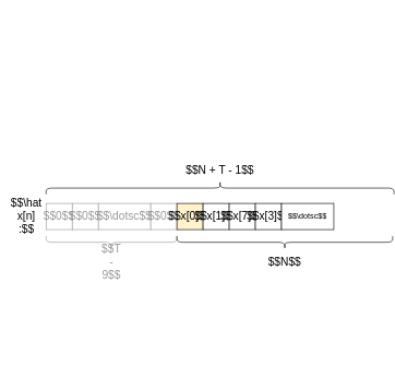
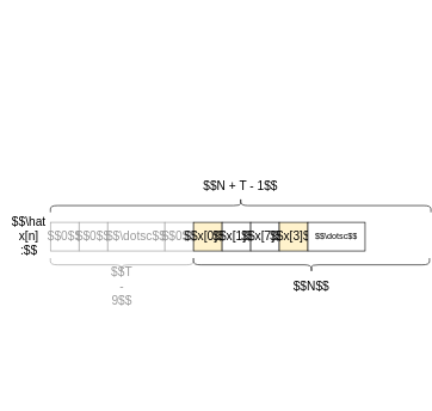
  <mxCell id="0" />
  <mxCell id="1" parent="0" />
  <mxCell id="2" value="&lt;font style=&quot;font-size: 17px&quot; color=&quot;#999999&quot;&gt;$$0$$&lt;/font&gt;" style="text;html=1;strokeColor=#999999;fillColor=#ffffff;align=center;verticalAlign=middle;whiteSpace=wrap;rounded=0;fontFamily=Helvetica;fontSize=12;fontColor=#000000;" parent="1" vertex="1"><mxGeometry x="70" y="310" width="40" height="40" as="geometry" /></mxCell>
  <mxCell id="3" value="&lt;span style=&quot;white-space: normal&quot;&gt;&lt;font style=&quot;font-size: 17px&quot; color=&quot;#999999&quot;&gt;$$0$$&lt;/font&gt;&lt;/span&gt;" style="rounded=0;whiteSpace=wrap;html=1;strokeColor=#999999;" parent="1" vertex="1"><mxGeometry x="110" y="310" width="40" height="40" as="geometry" /></mxCell>
  <mxCell id="4" value="&lt;font style=&quot;font-size: 17px&quot; color=&quot;#999999&quot;&gt;$$\dotsc$$&lt;/font&gt;" style="rounded=0;whiteSpace=wrap;html=1;strokeColor=#999999;" parent="1" vertex="1"><mxGeometry x="150" y="310" width="80" height="40" as="geometry" /></mxCell>
  <mxCell id="5" value="&lt;span style=&quot;white-space: normal&quot;&gt;&lt;font style=&quot;font-size: 17px&quot; color=&quot;#999999&quot;&gt;$$0$$&lt;/font&gt;&lt;/span&gt;" style="rounded=0;whiteSpace=wrap;html=1;strokeColor=#999999;" parent="1" vertex="1"><mxGeometry x="230" y="310" width="40" height="40" as="geometry" /></mxCell>
  <mxCell id="6" value="&lt;span style=&quot;white-space: normal&quot;&gt;&lt;font style=&quot;font-size: 17px&quot;&gt;$$x[0]$$&lt;/font&gt;&lt;/span&gt;" style="rounded=0;whiteSpace=wrap;html=1;strokeColor=#000000;fillColor=#fff2cc;" parent="1" vertex="1"><mxGeometry x="270" y="310" width="40" height="40" as="geometry" /></mxCell>
  <mxCell id="7" value="&lt;span style=&quot;font-size: 17px ; white-space: normal&quot;&gt;$$x[1]$$&lt;/span&gt;" style="rounded=0;whiteSpace=wrap;html=1;strokeColor=#000000;" parent="1" vertex="1"><mxGeometry x="310" y="310" width="40" height="40" as="geometry" /></mxCell>
  <mxCell id="8" value="&lt;font style=&quot;font-size: 17px&quot;&gt;$$x[7]$$&lt;/font&gt;" style="rounded=0;whiteSpace=wrap;html=1;strokeColor=#000000;" parent="1" vertex="1"><mxGeometry x="350" y="310" width="40" height="40" as="geometry" /></mxCell>
- <mxCell id="9" value="&lt;font style=&quot;font-size: 17px&quot;&gt;$$x[3]$$&lt;/font&gt;" style="rounded=0;whiteSpace=wrap;html=1;strokeColor=#000000;" parent="1" vertex="1"><mxGeometry x="390" y="310" width="40" height="40" as="geometry" /></mxCell>
+ <mxCell id="9" value="&lt;font style=&quot;font-size: 17px&quot;&gt;$$x[3]$$&lt;/font&gt;" style="rounded=0;whiteSpace=wrap;html=1;strokeColor=#000000;fillColor=#fff2cc;" parent="1" vertex="1"><mxGeometry x="390" y="310" width="40" height="40" as="geometry" /></mxCell>
  <mxCell id="10" value="$$\dotsc$$" style="rounded=0;whiteSpace=wrap;html=1;strokeColor=#000000;" parent="1" vertex="1"><mxGeometry x="430" y="310" width="80" height="40" as="geometry" /></mxCell>
  <mxCell id="11" value="" style="shape=curlyBracket;whiteSpace=wrap;html=1;rounded=1;strokeColor=#999999;size=0.531;rotation=-90;fillColor=#f5f5f5;fontColor=#333333;" parent="1" vertex="1"><mxGeometry x="160" y="270" width="20" height="200" as="geometry" /></mxCell>
  <mxCell id="12" value="&lt;font style=&quot;font-size: 17px&quot; color=&quot;#999999&quot;&gt;$$T - 9$$&lt;/font&gt;" style="text;html=1;strokeColor=none;fillColor=none;align=center;verticalAlign=middle;whiteSpace=wrap;rounded=0;fontColor=#333333;" parent="1" vertex="1"><mxGeometry x="150" y="390" width="40" height="20" as="geometry" /></mxCell>
  <mxCell id="13" value="&lt;font style=&quot;font-size: 17px&quot;&gt;$$N$$&lt;/font&gt;" style="text;html=1;strokeColor=none;fillColor=none;align=center;verticalAlign=middle;whiteSpace=wrap;rounded=0;" parent="1" vertex="1"><mxGeometry x="415" y="390" width="40" height="20" as="geometry" /></mxCell>
  <mxCell id="14" value="" style="shape=curlyBracket;whiteSpace=wrap;html=1;rounded=1;strokeColor=#000000;size=0.531;rotation=-90;fillColor=#f5f5f5;fontColor=#333333;" vertex="1" parent="1"><mxGeometry x="425" y="205" width="20" height="330" as="geometry" /></mxCell>
  <mxCell id="15" value="&lt;font style=&quot;font-size: 17px&quot;&gt;$$N + T - 1$$&lt;/font&gt;" style="text;html=1;strokeColor=none;fillColor=none;align=center;verticalAlign=middle;whiteSpace=wrap;rounded=0;" vertex="1" parent="1"><mxGeometry x="271" y="250" width="130" height="20" as="geometry" /></mxCell>
  <mxCell id="16" value="" style="shape=curlyBracket;whiteSpace=wrap;html=1;rounded=1;strokeColor=#000000;size=0.531;rotation=90;fillColor=#f5f5f5;fontColor=#333333;" vertex="1" parent="1"><mxGeometry x="326" y="20" width="20" height="532" as="geometry" /></mxCell>
  <mxCell id="17" value="&lt;font style=&quot;font-size: 17px&quot;&gt;$$\hat x[n] :$$&lt;/font&gt;" style="text;html=1;strokeColor=none;fillColor=none;align=center;verticalAlign=middle;whiteSpace=wrap;rounded=0;" vertex="1" parent="1"><mxGeometry x="20" y="320" width="40" height="20" as="geometry" /></mxCell>
